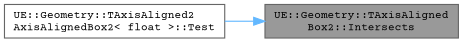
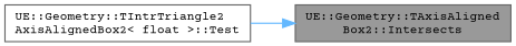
  digraph {
    rankdir=RL
    fontname="Courier Prime"
    node [fontname="Courier Prime" fontsize=10 shape=box style=filled]
    n1 [color=gray40 fillcolor=grey60 fontcolor=black height=0.2 label="UE::Geometry::TAxisAligned\lBox2::Intersects" width=0.4]
-   n2 [color=grey40 fillcolor=white height=0.2 label="UE::Geometry::TAxisAligned2\lAxisAlignedBox2\< float \>::Test" width=0.4]
+   n2 [color=grey40 fillcolor=white height=0.2 label="UE::Geometry::TIntrTriangle2\lAxisAlignedBox2\< float \>::Test" width=0.4]
    n1 -> n2 [color=steelblue1 dir=back fontname="Courier Prime" fontsize=10 labelfontname=Helvetica labelfontsize=10 style=solid]
  }
